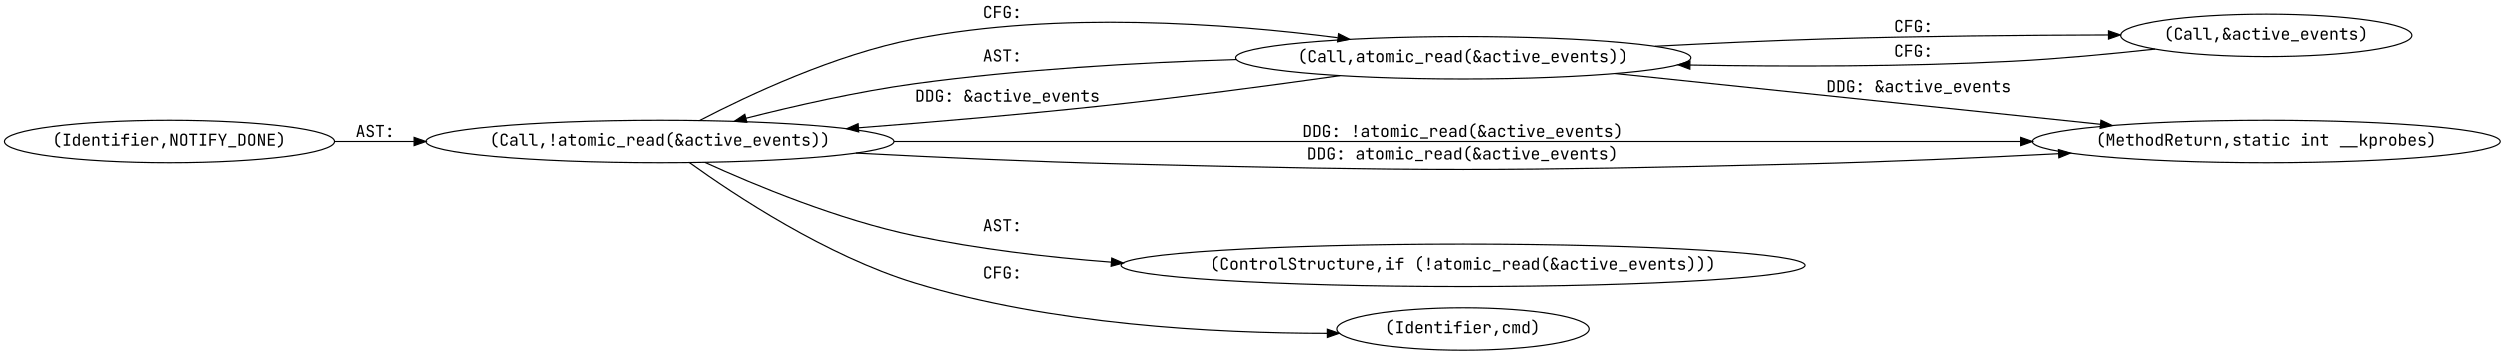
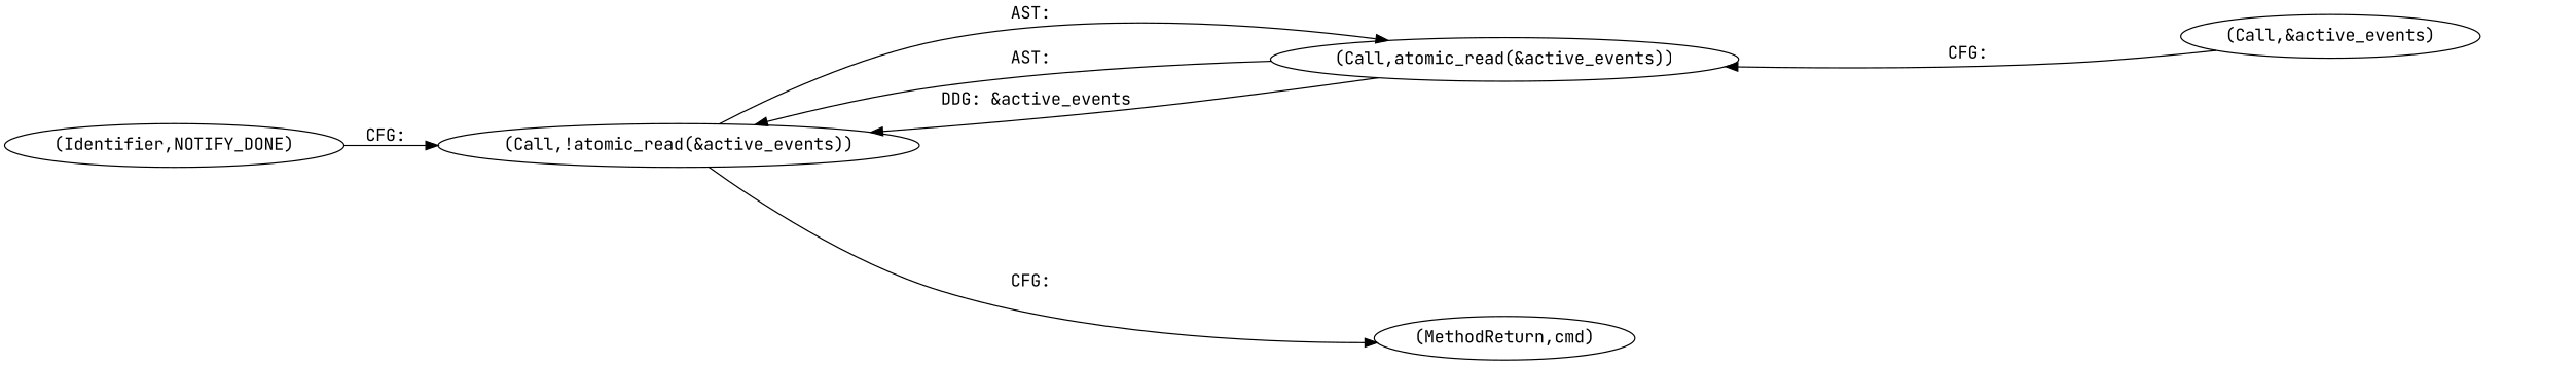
  digraph {
    fontname="JetBrains Mono"
    rankdir=LR
    node [fontname="JetBrains Mono"]
    edge [fontname="JetBrains Mono"]
    n1 [label="(Call,!atomic_read(&active_events))"]
    n2 [label="(Call,atomic_read(&active_events))"]
-   n3 [label="(MethodReturn,static int __kprobes)"]
-   n4 [label="(ControlStructure,if (!atomic_read(&active_events)))"]
-   n5 [label="(Identifier,cmd)"]
+   n5 [label="(MethodReturn,cmd)"]
    n6 [label="(Call,&active_events)"]
    n7 [label="(Identifier,NOTIFY_DONE)"]
-   n1 -> n2 [label="CFG: "]
-   n1 -> n3 [label="DDG: !atomic_read(&active_events)"]
-   n1 -> n3 [label="DDG: atomic_read(&active_events)"]
-   n1 -> n4 [label="AST: "]
+   n1 -> n2 [label="AST: "]
    n1 -> n5 [label="CFG: "]
    n2 -> n1 [label="AST: "]
    n2 -> n1 [label="DDG: &active_events"]
-   n2 -> n3 [label="DDG: &active_events"]
-   n2 -> n6 [label="CFG: "]
    n6 -> n2 [label="CFG: "]
-   n7 -> n1 [label="AST: "]
+   n7 -> n1 [label="CFG: "]
  }
